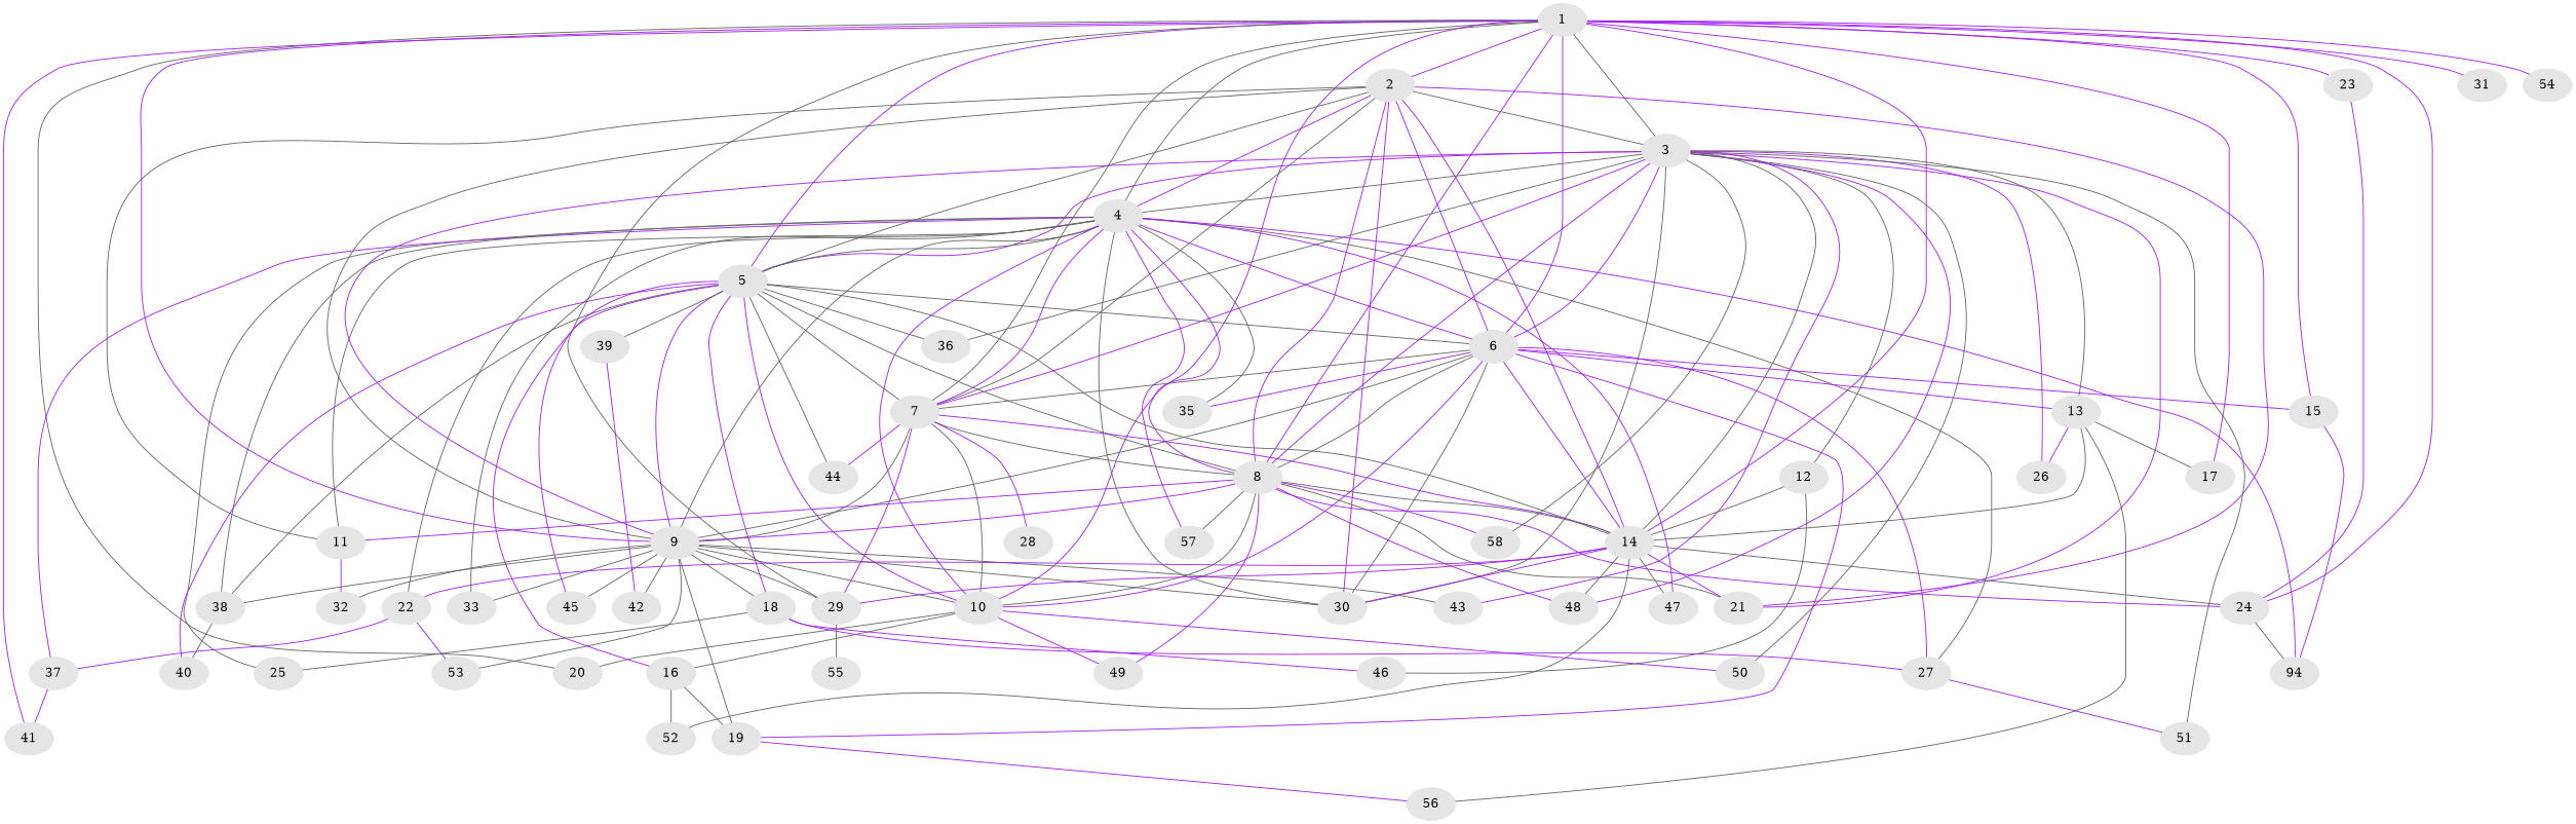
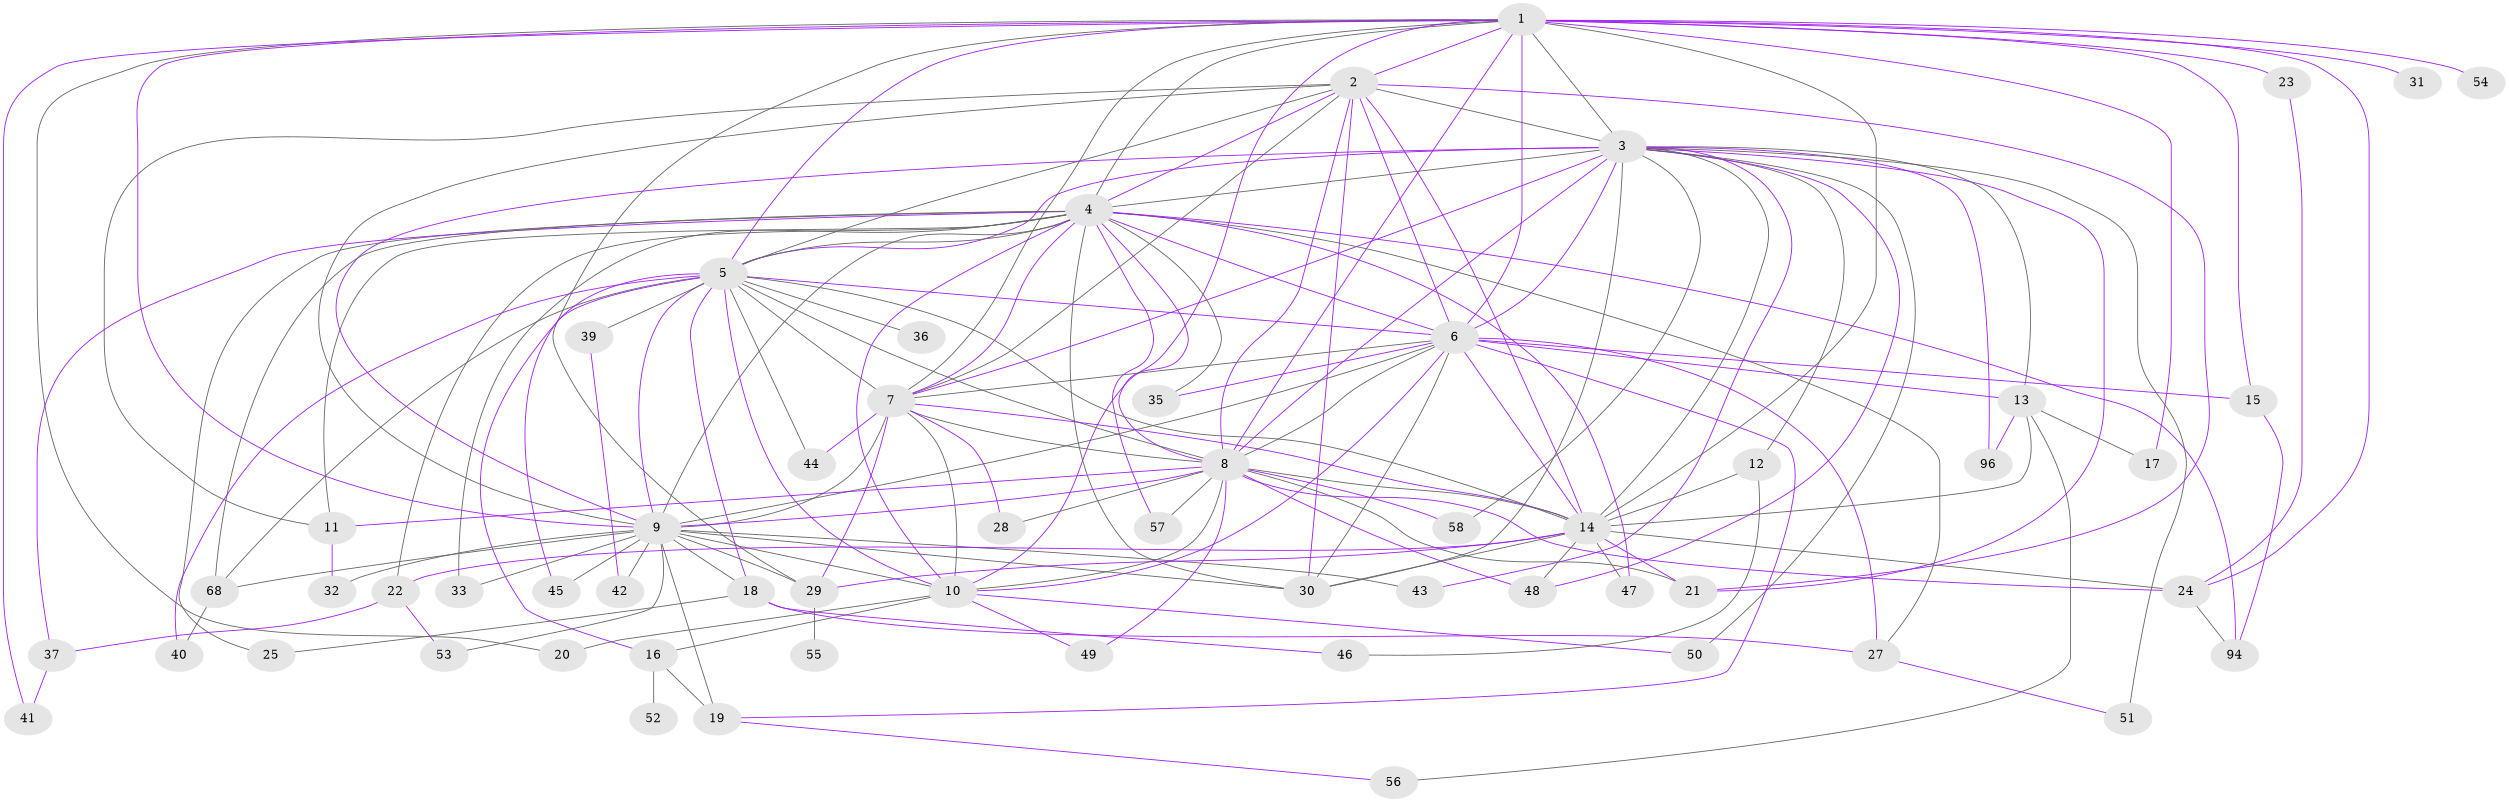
  graph {
    node [color=gray90 style=filled]
    edge [color=purple weight=1.0]
    1
    2
    3
    4
    5
    6
    7
    8
    9
    10
    14
    15
    17
    20
    23
    24
    29
    31
    41
    54
    11
    21
    30
    12
    13
-   26
+   26 [label=96]
    36
    43
    48
    50
    51
    58
    22
    25
    27
    33
    n37 [label=94]
    35
    37
-   38
+   38 [label=68]
    47
    57
    16
    18
    39
    40
    44
    45
    19
    28
    49
    32
    42
    53
    52
    55
    46
    56
    1 -- 2
    1 -- 3 [color=gray40 weight=2.0]
    1 -- 4 [color=gray40]
    1 -- 5
    1 -- 6 [weight=3.0]
    1 -- 7 [color=gray40]
    1 -- 8
    1 -- 9
    1 -- 10
-   1 -- 14
+   1 -- 14 [color=gray40]
    1 -- 15
    1 -- 17
    1 -- 20 [color=gray40]
    1 -- 23 [weight=2.0]
    1 -- 24
    1 -- 29 [color=gray40]
    1 -- 31
    1 -- 41
    1 -- 54
    2 -- 3 [color=gray40]
    2 -- 4
    2 -- 5 [color=gray40]
    2 -- 6 [weight=3.0]
    2 -- 7 [color=gray40]
    2 -- 8
    2 -- 9 [color=gray40]
    2 -- 14 [weight=3.0]
    2 -- 11 [color=gray40]
    2 -- 21
    2 -- 30 [weight=6.0]
    3 -- 4 [color=gray40]
    3 -- 5
    3 -- 6 [weight=2.0]
    3 -- 7
    3 -- 8 [weight=2.0]
    3 -- 9
    3 -- 14 [color=gray40]
    3 -- 21
    3 -- 30 [color=gray40]
    3 -- 12 [color=gray40]
    3 -- 13 [color=gray40]
    3 -- 26
-   3 -- 36 [color=gray40 weight=2.0]
    3 -- 43
    3 -- 48
    3 -- 50 [color=gray40]
    3 -- 51 [color=gray40]
    3 -- 58 [color=gray40]
    4 -- 5 [color=gray40 weight=2.0]
    4 -- 6 [weight=3.0]
    4 -- 7
    4 -- 8
    4 -- 9 [color=gray40 weight=2.0]
    4 -- 10
    4 -- 11 [color=gray40]
    4 -- 30 [color=gray40]
    4 -- 22 [color=gray40]
    4 -- 25 [color=gray40]
    4 -- 27 [color=gray40]
    4 -- 33 [color=gray40]
    4 -- n37 [weight=2.0]
    4 -- 35 [color=gray40]
    4 -- 37
    4 -- 38 [color=gray40]
    4 -- 47
    4 -- 57
-   5 -- 6 [color=gray40 weight=2.0]
+   5 -- 6 [weight=2.0]
    5 -- 7 [color=gray40]
    5 -- 8 [color=gray40]
    5 -- 9
    5 -- 10
    5 -- 14 [color=gray40 weight=2.0]
    5 -- 36 [color=gray40]
    5 -- 38 [color=gray40]
    5 -- 16
    5 -- 18
    5 -- 39 [color=gray40]
    5 -- 40
    5 -- 44 [color=gray40]
    5 -- 45
    6 -- 7 [color=gray40 weight=2.0]
    6 -- 8 [color=gray40 weight=3.0]
    6 -- 9 [color=gray40 weight=3.0]
    6 -- 10
    6 -- 14 [weight=3.0]
    6 -- 15
    6 -- 30 [color=gray40 weight=2.0]
    6 -- 13
    6 -- 27 [weight=2.0]
    6 -- 35
    6 -- 19
    7 -- 8 [color=gray40 weight=2.0]
    7 -- 9 [color=gray40]
    7 -- 10 [color=gray40]
    7 -- 14 [weight=17.0]
    7 -- 29
    7 -- 44
    7 -- 28 [weight=2.0]
    8 -- 9
    8 -- 10 [color=gray40]
    8 -- 14 [color=gray40]
    8 -- 24
    8 -- 11
    8 -- 21 [color=gray40]
    8 -- 48
    8 -- 58
    8 -- 57 [color=gray40]
+   8 -- 28 [color=gray40]
    8 -- 49
    9 -- 10 [color=gray40]
    9 -- 29 [color=gray40 weight=2.0]
    9 -- 30 [color=gray40]
    9 -- 43 [color=gray40]
    9 -- 33 [color=gray40]
    9 -- 38 [color=gray40]
    9 -- 18 [color=gray40]
    9 -- 45 [color=gray40]
    9 -- 19 [color=gray40 weight=2.0]
    9 -- 32 [color=gray40 weight=2.0]
    9 -- 42 [color=gray40]
    9 -- 53 [color=gray40]
    10 -- 20 [color=gray40]
    10 -- 50
    10 -- 16 [color=gray40]
    10 -- 49
    14 -- 24 [color=gray40]
    14 -- 29
    14 -- 21
-   14 -- 30
+   14 -- 30 [color=gray40]
    14 -- 48 [color=gray40]
    14 -- 22
    14 -- 47 [color=gray40]
-   14 -- 52 [color=gray40]
    15 -- n37
    23 -- 24
    24 -- n37 [color=gray40]
    29 -- 55 [color=gray40 weight=2.0]
    11 -- 32 [weight=2.0]
    12 -- 14 [color=gray40]
    12 -- 46 [color=gray40]
    13 -- 14 [color=gray40 weight=2.0]
    13 -- 17 [color=gray40]
    13 -- 26
    13 -- 56 [color=gray40]
    22 -- 37
    22 -- 53
    27 -- 51
    37 -- 41
    38 -- 40 [color=gray40]
    16 -- 19 [color=gray40]
    16 -- 52 [color=gray40]
    18 -- 25 [color=gray40]
    18 -- 27
    18 -- 46
    39 -- 42
    19 -- 56
  }
